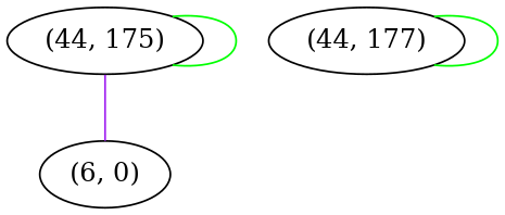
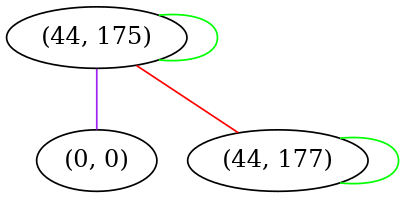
  graph {
    edge [color=green weight=2]
    "(44, 175)"
-   "(0, 0)" [label="(6, 0)"]
+   "(0, 0)"
    "(44, 177)"
    "(44, 175)" -- "(44, 175)"
    "(44, 175)" -- "(0, 0)" [color=purple weight=4]
+   "(44, 175)" -- "(44, 177)" [color=red weight=1]
    "(44, 177)" -- "(44, 177)"
  }
